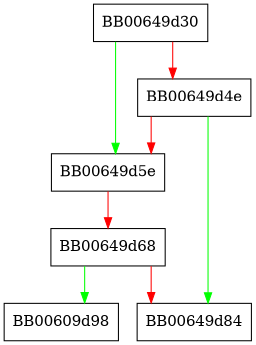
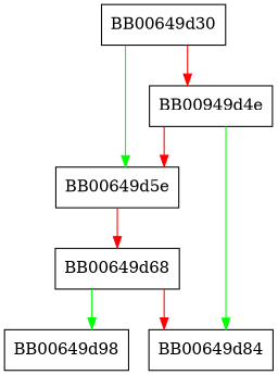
  digraph {
    splines=ortho
    node [shape=box]
    edge [color=red]
    BB00649d30
    BB00649d5e
-   BB00649d4e
+   BB00649d4e [label=BB00949d4e]
    BB00649d68
    BB00649d84
-   BB00649d98 [label=BB00609d98]
+   BB00649d98
    BB00649d30 -> BB00649d5e [color=green]
    BB00649d30 -> BB00649d4e
    BB00649d5e -> BB00649d68
    BB00649d4e -> BB00649d5e
    BB00649d4e -> BB00649d84 [color=green]
    BB00649d68 -> BB00649d84
    BB00649d68 -> BB00649d98 [color=green]
  }
